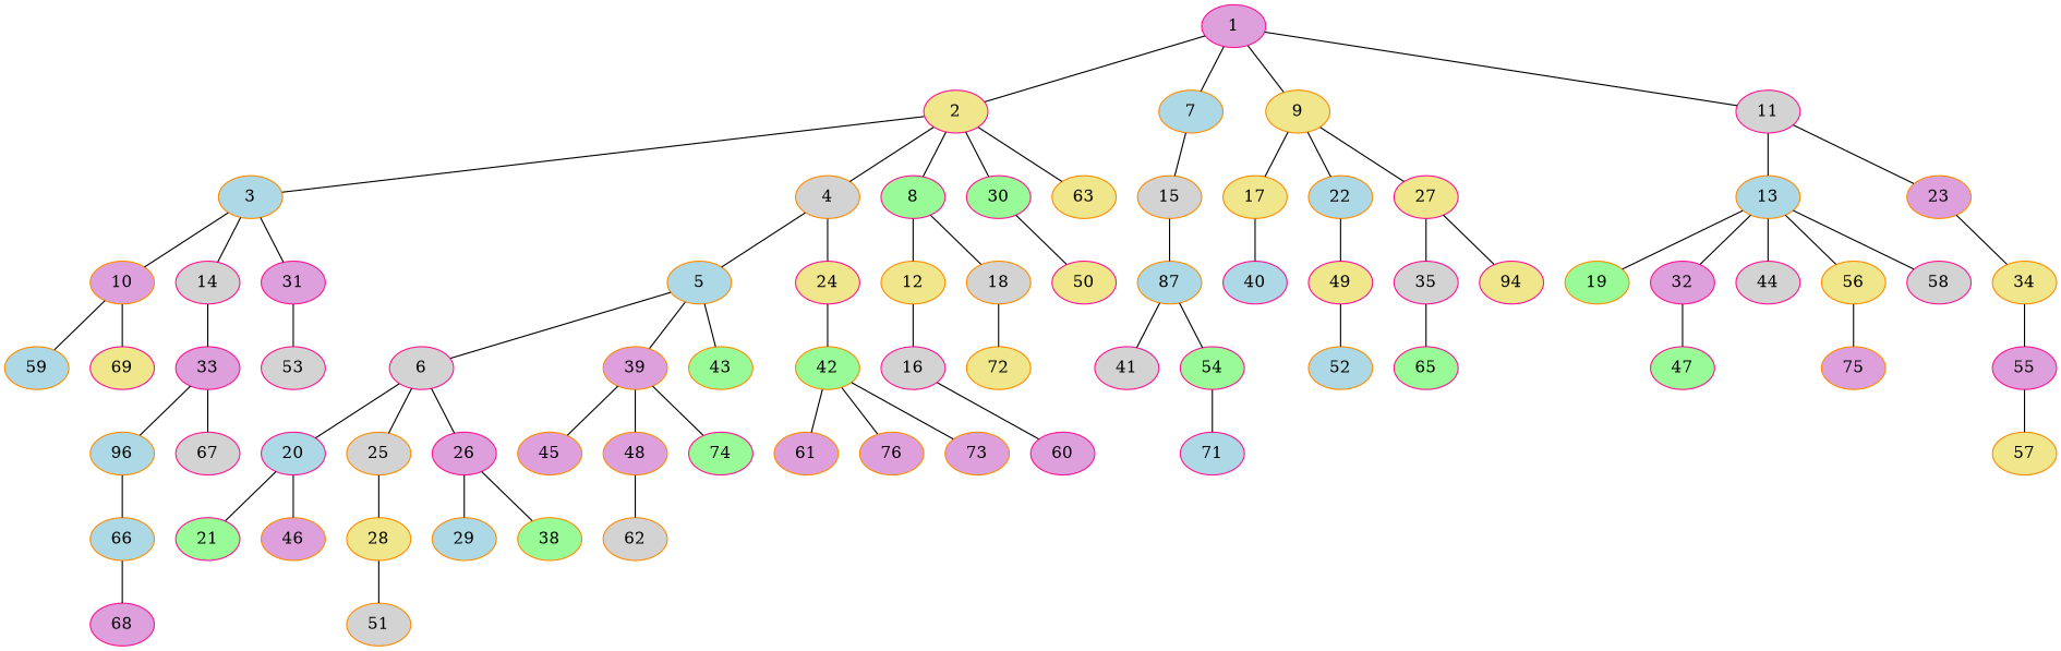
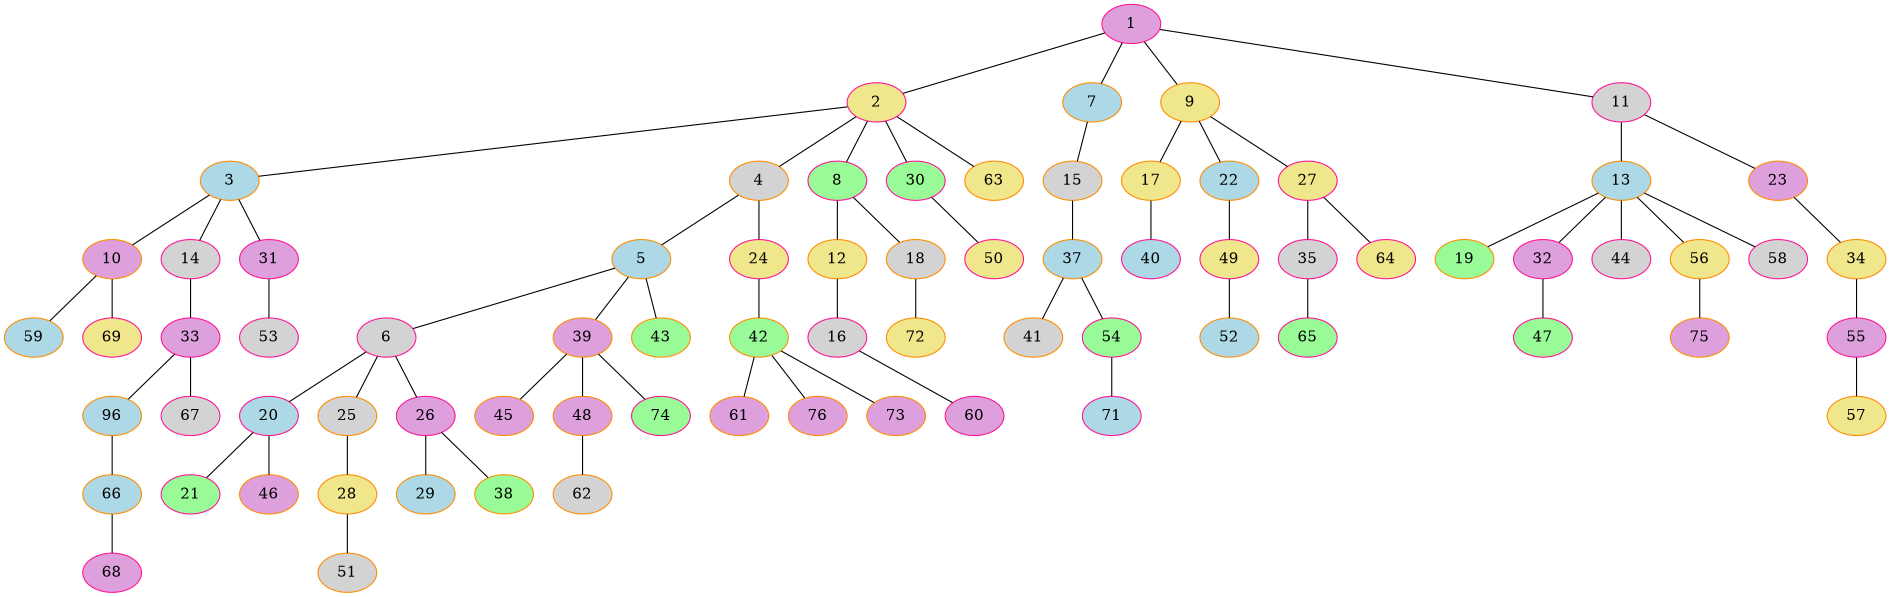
  graph {
    node [color=darkorange fillcolor=plum style=filled]
    edge [weight=1.0]
    1 [color=deeppink]
    2 [color=deeppink fillcolor=khaki]
    7 [fillcolor=lightblue]
    9 [fillcolor=khaki]
    11 [color=deeppink fillcolor=lightgrey]
    3 [fillcolor=lightblue]
    4 [fillcolor=lightgrey]
    8 [color=deeppink fillcolor=palegreen]
    30 [color=deeppink fillcolor=palegreen]
    63 [fillcolor=khaki]
    15 [fillcolor=lightgrey]
    17 [fillcolor=khaki]
    22 [fillcolor=lightblue]
    27 [color=deeppink fillcolor=khaki]
    13 [fillcolor=lightblue]
    23
    10
    14 [color=deeppink fillcolor=lightgrey]
    31 [color=deeppink]
    5 [fillcolor=lightblue]
    24 [color=deeppink fillcolor=khaki]
    12 [fillcolor=khaki]
    18 [fillcolor=lightgrey]
    50 [color=deeppink fillcolor=khaki]
    59 [fillcolor=lightblue]
    69 [color=deeppink fillcolor=khaki]
    33 [color=deeppink]
    53 [color=deeppink fillcolor=lightgrey]
    6 [color=deeppink fillcolor=lightgrey]
    39
    43 [fillcolor=palegreen]
    42 [fillcolor=palegreen]
    20 [color=deeppink fillcolor=lightblue]
    25 [fillcolor=lightgrey]
    26 [color=deeppink]
    45
    48
    74 [color=deeppink fillcolor=palegreen]
    21 [color=deeppink fillcolor=palegreen]
    46
    28 [fillcolor=khaki]
    29 [fillcolor=lightblue]
    38 [fillcolor=palegreen]
-   37 [fillcolor=lightblue label=87]
+   37 [fillcolor=lightblue]
    16 [color=deeppink fillcolor=lightgrey]
    72 [fillcolor=khaki]
    40 [color=deeppink fillcolor=lightblue]
    49 [color=deeppink fillcolor=khaki]
    35 [color=deeppink fillcolor=lightgrey]
-   64 [color=deeppink fillcolor=khaki label=94]
+   64 [color=deeppink fillcolor=khaki]
    19 [fillcolor=palegreen]
    32 [color=deeppink]
    44 [color=deeppink fillcolor=lightgrey]
    56 [fillcolor=khaki]
    58 [color=deeppink fillcolor=lightgrey]
    34 [fillcolor=khaki]
    60 [color=deeppink]
    47 [color=deeppink fillcolor=palegreen]
    75
    n60 [fillcolor=lightblue label=96]
    67 [color=deeppink fillcolor=lightgrey]
-   41 [color=deeppink fillcolor=lightgrey]
+   41 [fillcolor=lightgrey]
    54 [color=deeppink fillcolor=palegreen]
    52 [fillcolor=lightblue]
    55 [color=deeppink]
    61
    n67 [label=76]
    73
    51 [fillcolor=lightgrey]
    65 [color=deeppink fillcolor=palegreen]
    66 [fillcolor=lightblue]
    57 [fillcolor=khaki]
    68 [color=deeppink]
    71 [color=deeppink fillcolor=lightblue]
    62 [fillcolor=lightgrey]
    1 -- 2
    1 -- 7
    1 -- 9
    1 -- 11
    2 -- 3
    2 -- 4
    2 -- 8
    2 -- 30
    2 -- 63
    7 -- 15
    9 -- 17
    9 -- 22
    9 -- 27
    11 -- 13
    11 -- 23
    3 -- 10
    3 -- 14
    3 -- 31
    4 -- 5
    4 -- 24
    8 -- 12
    8 -- 18
    30 -- 50
    15 -- 37
    17 -- 40
    22 -- 49
    27 -- 35
    27 -- 64
    13 -- 19
    13 -- 32
    13 -- 44
    13 -- 56
    13 -- 58
    23 -- 34
    10 -- 59
    10 -- 69
    14 -- 33
    31 -- 53
    5 -- 6
    5 -- 39
    5 -- 43
    24 -- 42
    12 -- 16
    18 -- 72
    33 -- n60
    33 -- 67
    6 -- 20
    6 -- 25
    6 -- 26
    39 -- 45
    39 -- 48
    39 -- 74
    42 -- 61
    42 -- n67
    42 -- 73
    20 -- 21
    20 -- 46
    25 -- 28
    26 -- 29
    26 -- 38
    48 -- 62
    28 -- 51
    37 -- 41
    37 -- 54
    16 -- 60
    49 -- 52
    35 -- 65
    32 -- 47
    56 -- 75
    34 -- 55
    n60 -- 66
    54 -- 71
    55 -- 57
    66 -- 68
  }
